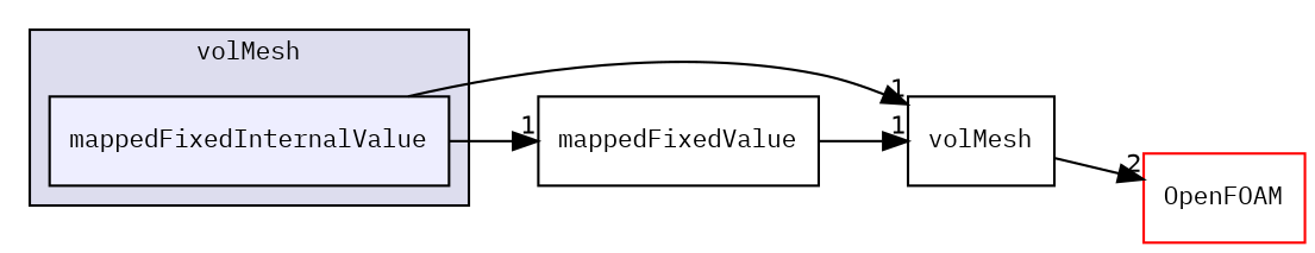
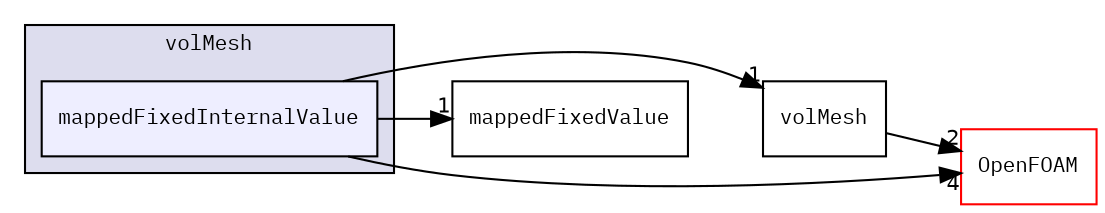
  digraph {
    compound=true
    fontname="IBM Plex Mono"
    rankdir=LR
    node [fontname="IBM Plex Mono" fontsize=10 shape=box]
    edge [fontname="IBM Plex Mono" headlabel=1 labeldistance=1.5 labelfontname=Helvetica labelfontsize=10]
    n1 [fillcolor="#eeeeff" label=mappedFixedInternalValue pencolor=black style=filled]
    n2 [label=volMesh]
    n3 [color=red label=OpenFOAM]
    n4 [label=mappedFixedValue]
    subgraph cluster_1 {
      bgcolor="#ddddee"
      fontsize=10
      label=volMesh
      pencolor=black
      n1
    }
    n1 -> n2
+   n1 -> n3 [headlabel=4]
    n1 -> n4
    n2 -> n3 [headlabel=2]
-   n4 -> n2
  }
